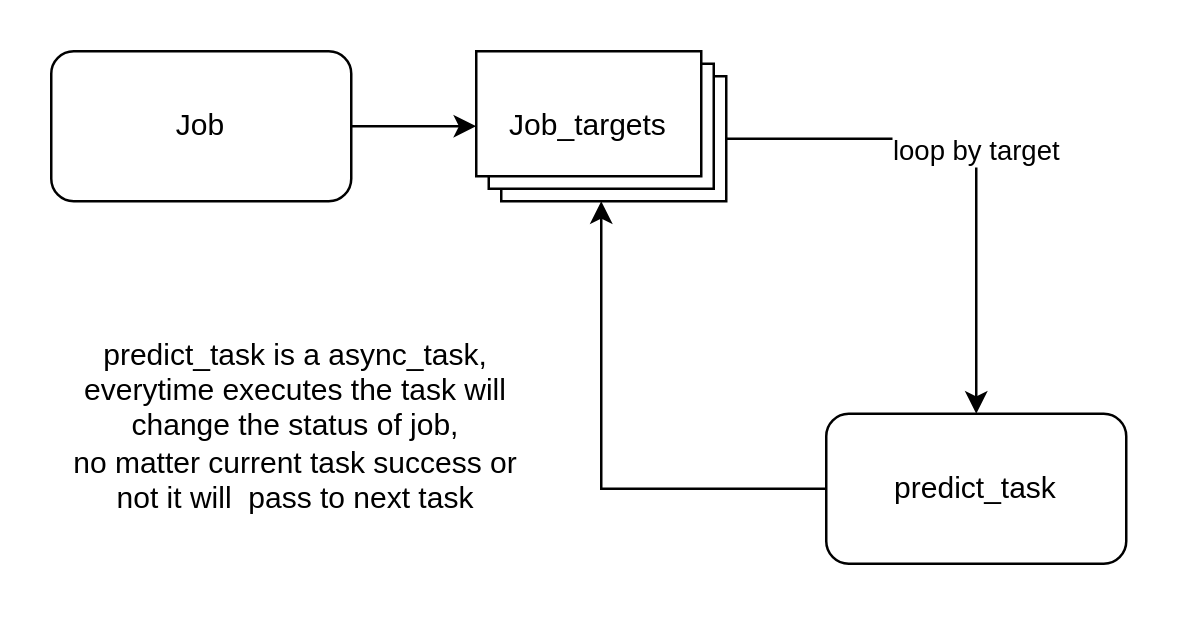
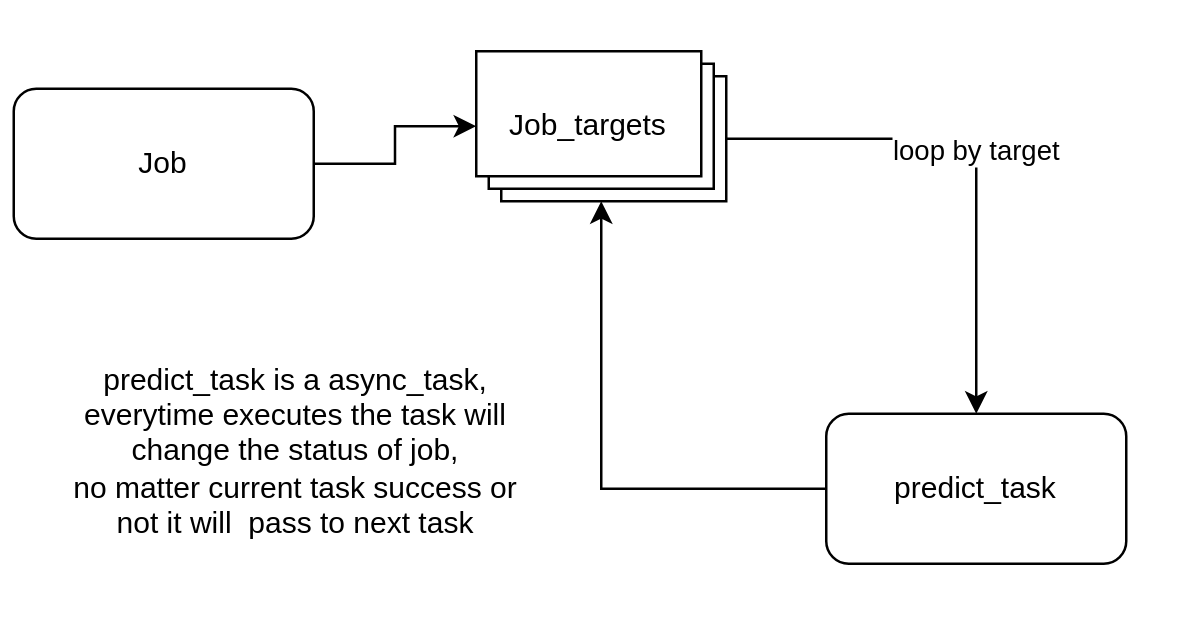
  <mxCell id="0" />
  <mxCell id="1" parent="0" />
  <mxCell id="2" style="edgeStyle=orthogonalEdgeStyle;rounded=0;orthogonalLoop=1;jettySize=auto;html=1;" parent="1" source="3" target="4" edge="1"><mxGeometry relative="1" as="geometry" /></mxCell>
- <mxCell id="3" value="Job" style="rounded=1;whiteSpace=wrap;html=1;" parent="1" vertex="1"><mxGeometry x="20" y="20" width="120" height="60" as="geometry" /></mxCell>
+ <mxCell id="3" value="Job" style="rounded=1;whiteSpace=wrap;html=1;" parent="1" vertex="1"><mxGeometry x="5" y="35" width="120" height="60" as="geometry" /></mxCell>
  <mxCell id="4" value="" style="verticalLabelPosition=bottom;verticalAlign=top;html=1;shape=mxgraph.basic.layered_rect;dx=10;outlineConnect=0;" parent="1" vertex="1"><mxGeometry x="190" y="20" width="100" height="60" as="geometry" /></mxCell>
  <mxCell id="5" value="Job_targets" style="text;html=1;strokeColor=none;fillColor=none;align=center;verticalAlign=middle;whiteSpace=wrap;rounded=0;" parent="1" vertex="1"><mxGeometry x="190" y="35" width="90" height="30" as="geometry" /></mxCell>
  <mxCell id="6" value="loop by target" style="endArrow=classic;html=1;rounded=0;exitX=0;exitY=0;exitDx=100;exitDy=35;exitPerimeter=0;entryX=0.5;entryY=0;entryDx=0;entryDy=0;" parent="1" source="4" target="8" edge="1"><mxGeometry width="50" height="50" relative="1" as="geometry"><mxPoint x="320" y="80" as="sourcePoint" /><mxPoint x="380" y="55" as="targetPoint" /><Array as="points"><mxPoint x="390" y="55" /></Array></mxGeometry></mxCell>
  <mxCell id="7" style="edgeStyle=orthogonalEdgeStyle;rounded=0;orthogonalLoop=1;jettySize=auto;html=1;" parent="1" source="8" target="4" edge="1"><mxGeometry relative="1" as="geometry" /></mxCell>
  <mxCell id="8" value="predict_task" style="rounded=1;whiteSpace=wrap;html=1;" parent="1" vertex="1"><mxGeometry x="330" y="165" width="120" height="60" as="geometry" /></mxCell>
- <mxCell id="9" value="predict_task is a async_task, everytime executes the task will change the status of job,&lt;br&gt;no matter current task success or not it will&amp;nbsp; pass to next task" style="text;html=1;strokeColor=none;fillColor=none;align=center;verticalAlign=middle;whiteSpace=wrap;rounded=0;" parent="1" vertex="1"><mxGeometry x="20" y="110" width="196" height="120" as="geometry" /></mxCell>
+ <mxCell id="9" value="predict_task is a async_task, everytime executes the task will change the status of job,&lt;br&gt;no matter current task success or not it will&amp;nbsp; pass to next task" style="text;html=1;strokeColor=none;fillColor=none;align=center;verticalAlign=middle;whiteSpace=wrap;rounded=0;" parent="1" vertex="1"><mxGeometry x="20" y="120" width="196" height="120" as="geometry" /></mxCell>
